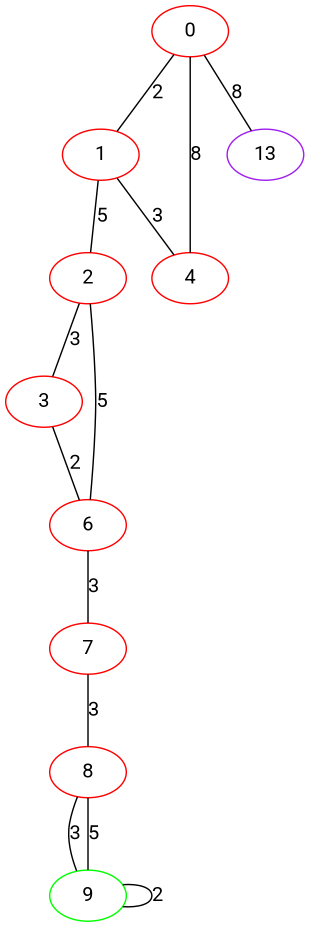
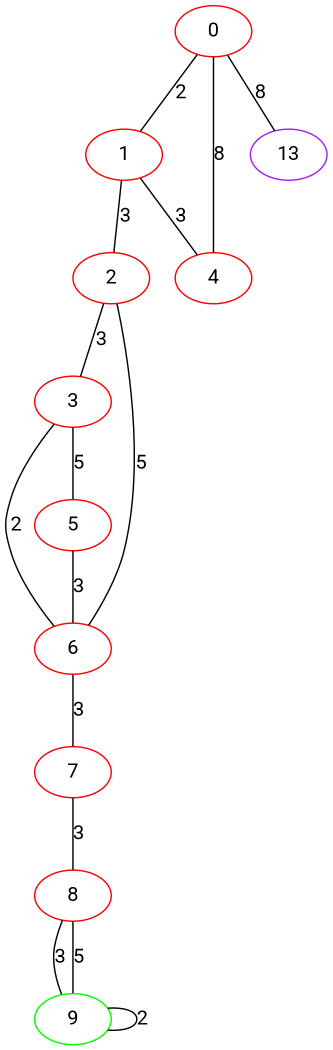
  graph {
    fontname=Roboto
    node [color=red fontname=Roboto weight=1]
    edge [fontname=Roboto]
    0
    1
    4
    n4 [color=purple label=13 weight=4]
    2
    3
+   5
    6
    7
    8
    9 [color=green weight=2]
    0 -- 1 [label=2]
    0 -- 4 [label=8]
    0 -- n4 [label=8]
    1 -- 4 [label=3]
-   1 -- 2 [label=5]
+   1 -- 2 [label=3]
    2 -- 3 [label=3]
+   3 -- 5 [label=5]
    3 -- 6 [label=2]
+   5 -- 6 [label=3]
    6 -- 2 [label=5]
    6 -- 7 [label=3]
    7 -- 8 [label=3]
    8 -- 9 [label=3]
    8 -- 9 [label=5]
    9 -- 9 [label=2]
  }
